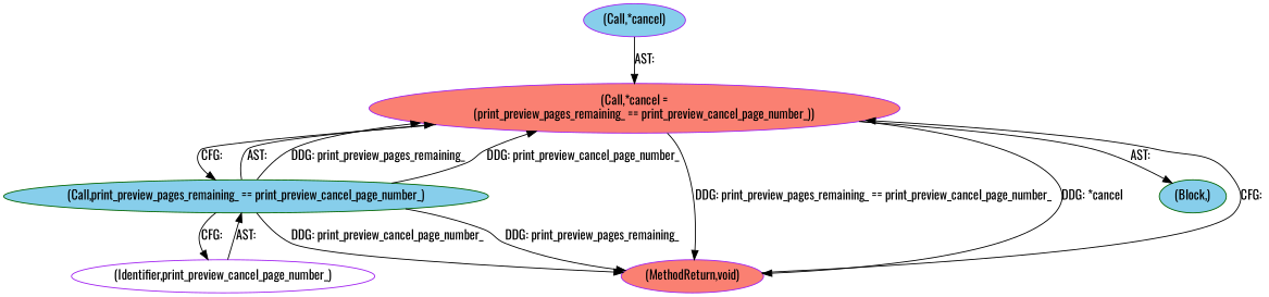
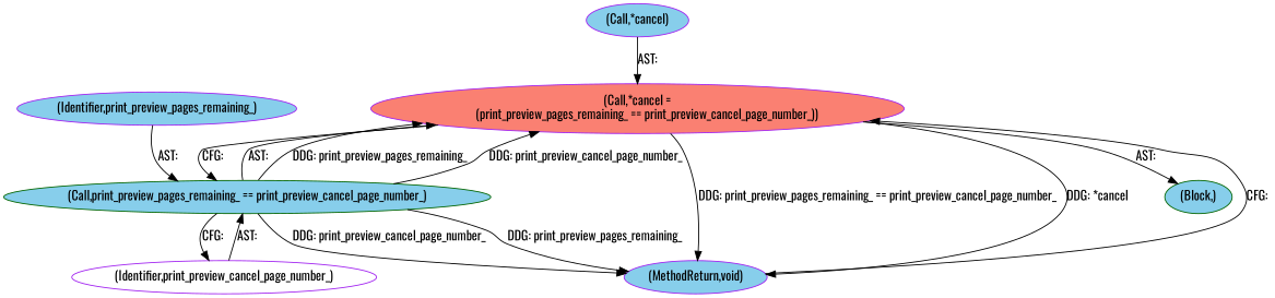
  digraph {
    fontname=Oswald
    node [color=purple fillcolor=skyblue fontname=Oswald style=filled]
    edge [fontname=Oswald]
    n1 [fillcolor=salmon label="(Call,*cancel =\n       (print_preview_pages_remaining_ == print_preview_cancel_page_number_))"]
    n2 [color=darkgreen label="(Call,print_preview_pages_remaining_ == print_preview_cancel_page_number_)"]
-   n3 [fillcolor=salmon label="(MethodReturn,void)"]
+   n3 [label="(MethodReturn,void)"]
    n4 [color=darkgreen label="(Block,)"]
    n5 [fillcolor=white label="(Identifier,print_preview_cancel_page_number_)"]
+   n6 [label="(Identifier,print_preview_pages_remaining_)"]
    n7 [label="(Call,*cancel)"]
    n1 -> n2 [label="CFG: "]
    n1 -> n3 [label="DDG: print_preview_pages_remaining_ == print_preview_cancel_page_number_"]
    n1 -> n3 [label="DDG: *cancel"]
    n1 -> n4 [label="AST: "]
    n2 -> n1 [label="AST: "]
    n2 -> n1 [label="DDG: print_preview_pages_remaining_"]
    n2 -> n1 [label="DDG: print_preview_cancel_page_number_"]
    n2 -> n3 [label="DDG: print_preview_cancel_page_number_"]
    n2 -> n3 [label="DDG: print_preview_pages_remaining_"]
    n2 -> n5 [label="CFG: "]
    n3 -> n1 [label="CFG: "]
    n5 -> n2 [label="AST: "]
+   n6 -> n2 [label="AST: "]
    n7 -> n1 [label="AST: "]
  }
